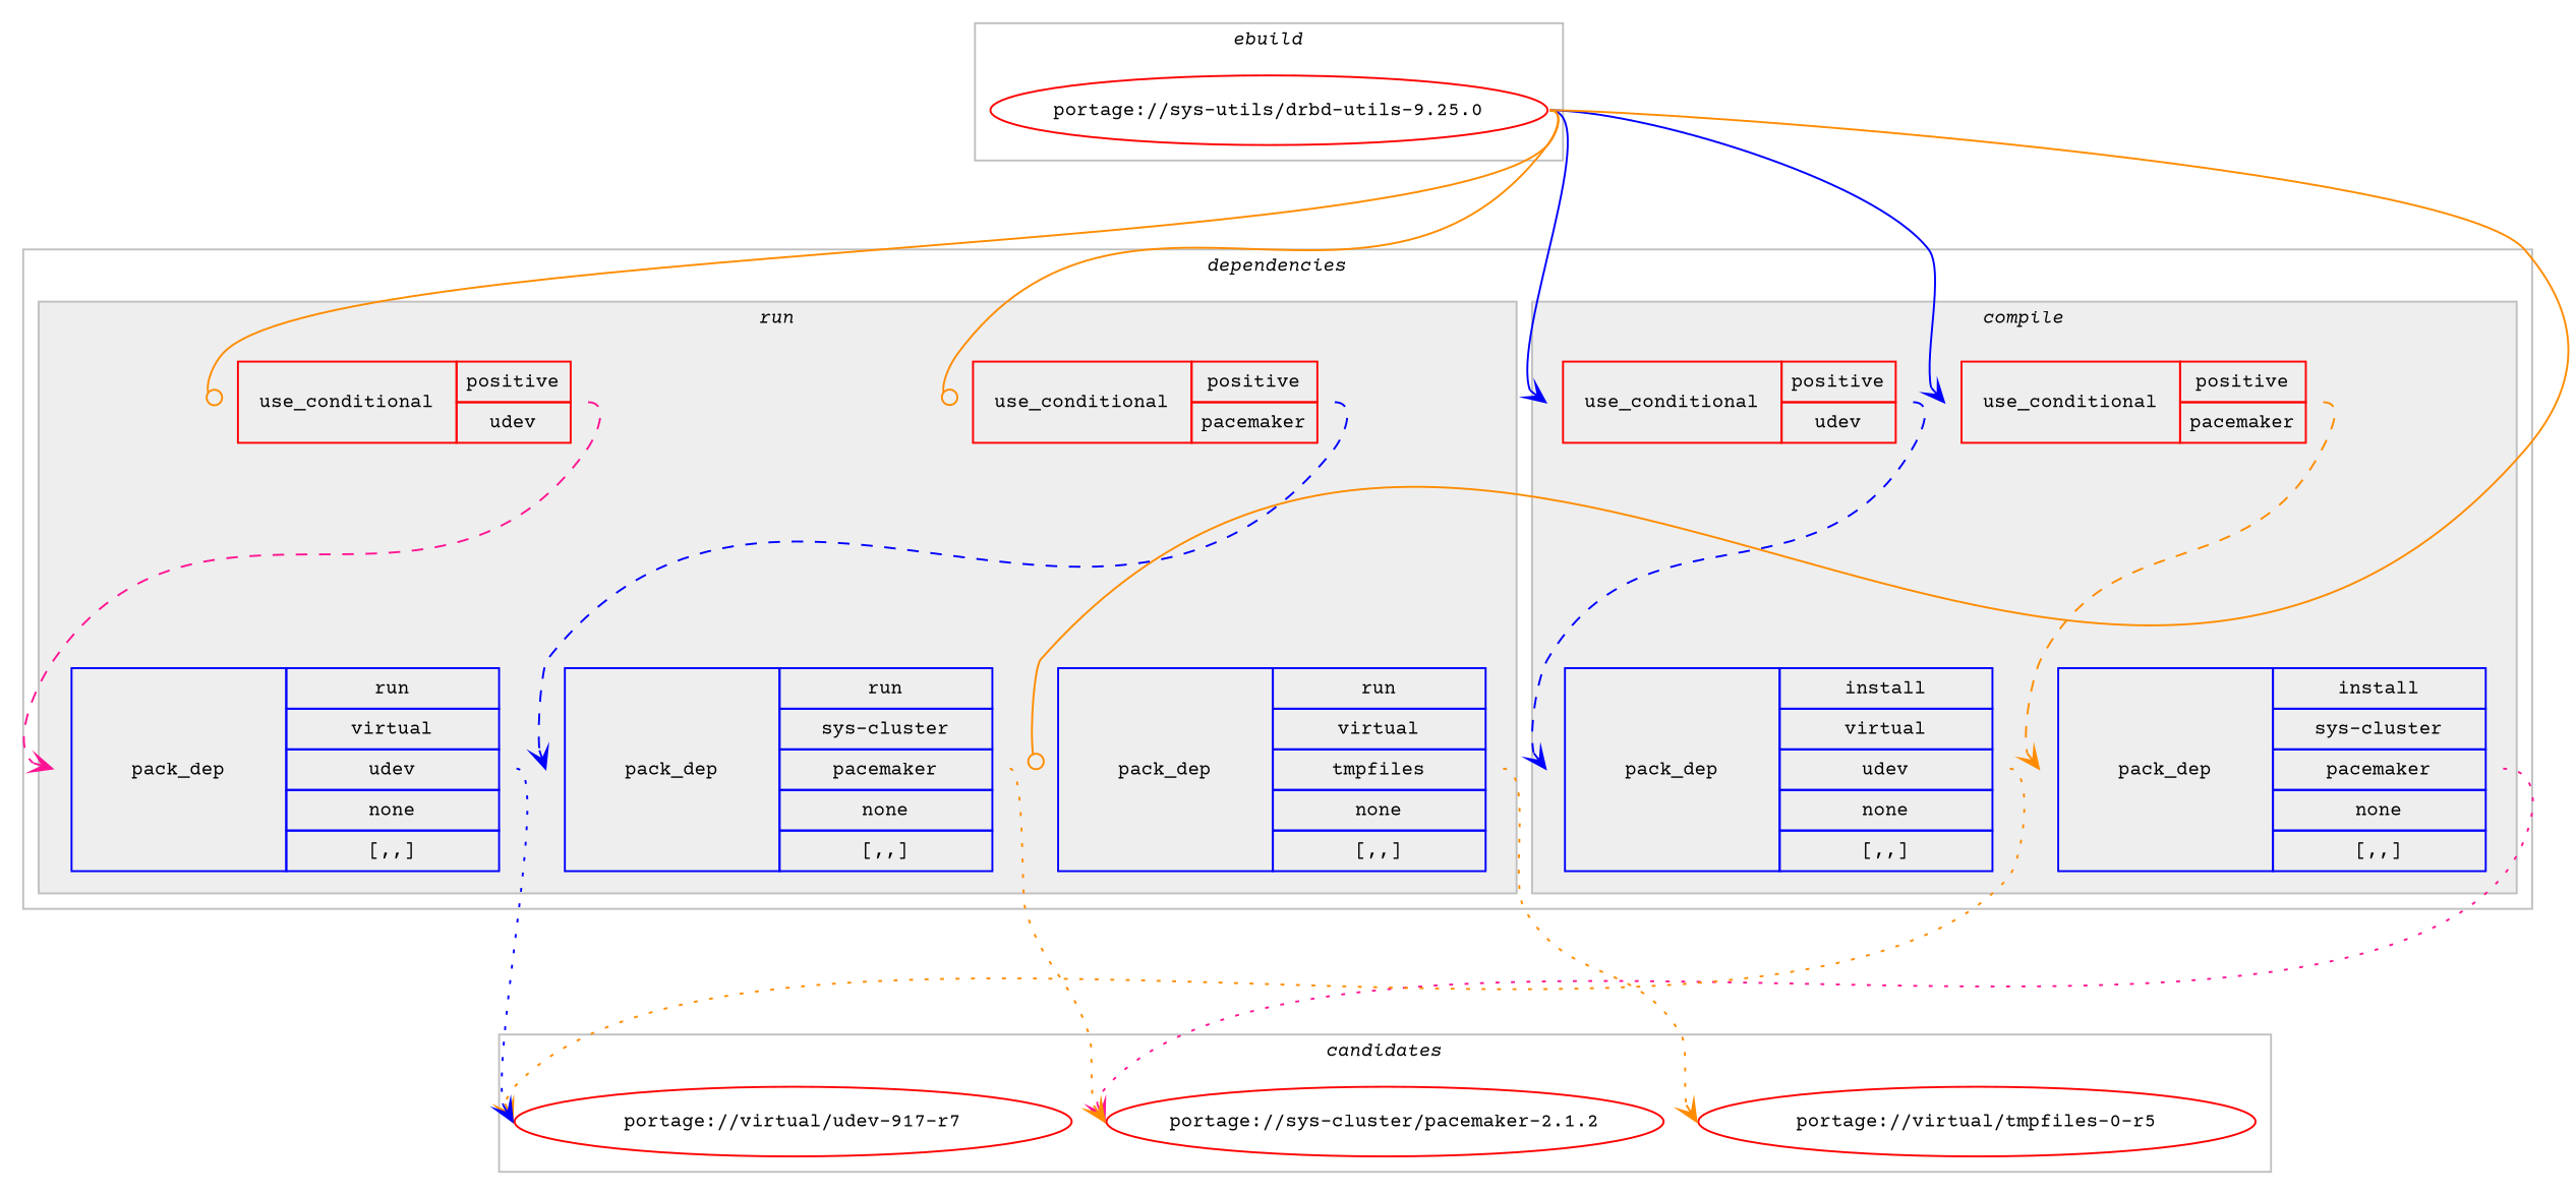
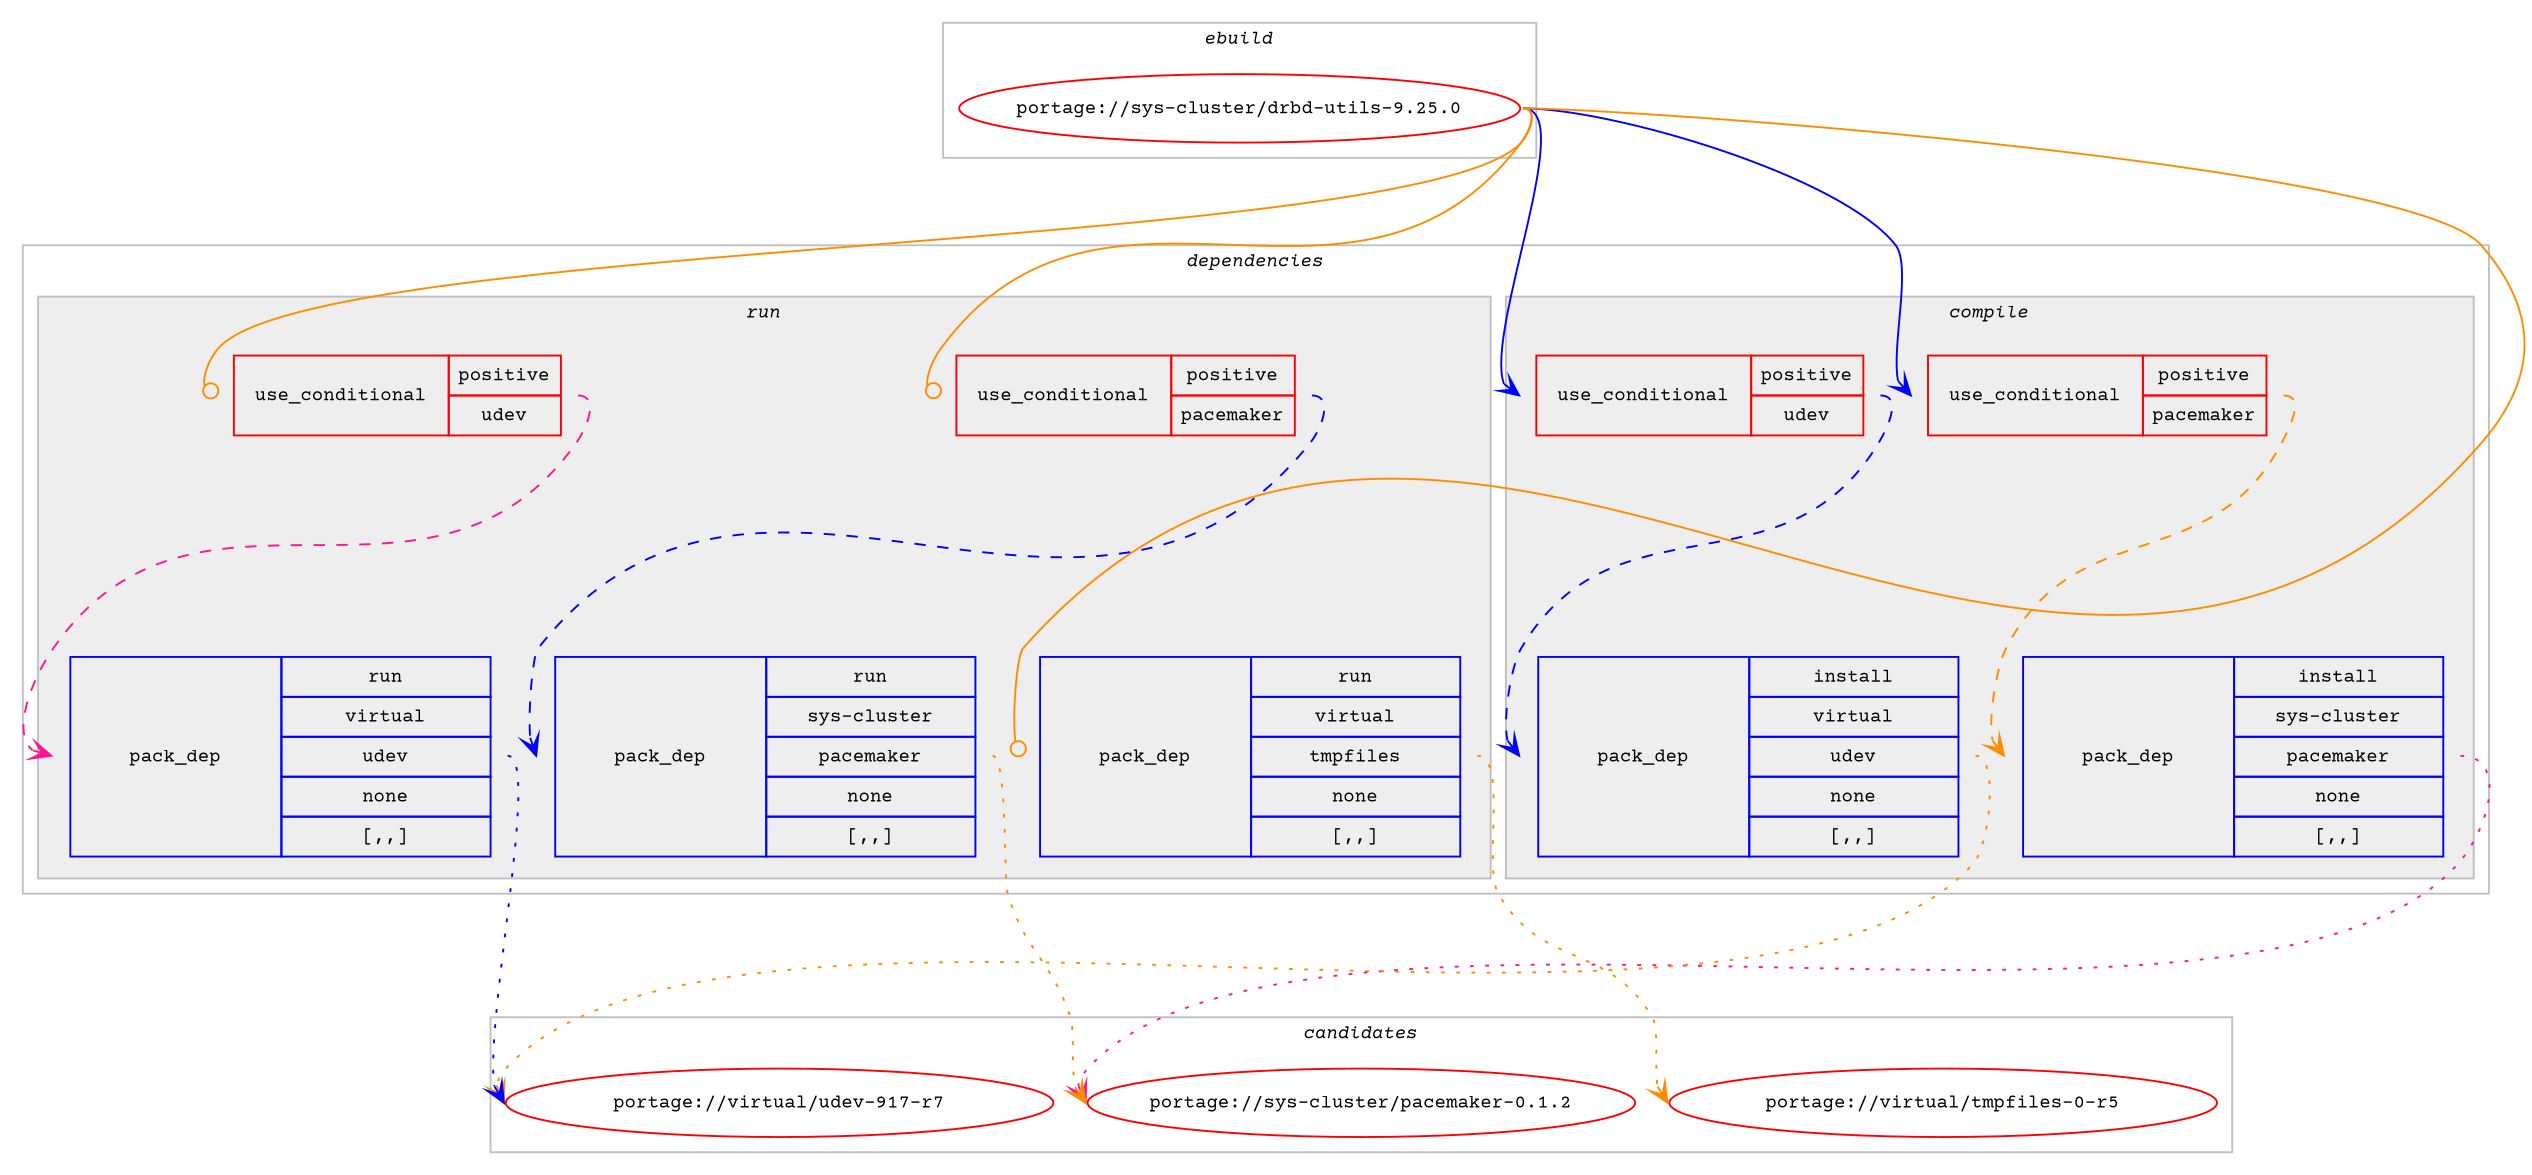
  digraph {
    compound=true
    concentrate=true
    fontname="Courier Prime"
    fontsize=10
    newrank=true
    rankdir=TB
    ranksep=1.5
    node [color=red fontname="Courier Prime" fontsize=10 shape=none]
    edge [arrowhead=vee color=darkorange fontname="Courier Prime" headport=w style=solid tailport=e weight=20]
-   n1 [label="portage://sys-utils/drbd-utils-9.25.0" width=4 shape=""]
+   n1 [label="portage://sys-cluster/drbd-utils-9.25.0" width=4 shape=""]
    n2 [color=blue label=<<TABLE BORDER="0" CELLBORDER="1" CELLSPACING="0" CELLPADDING="4" WIDTH="220"><TR><TD ROWSPAN="6" CELLPADDING="30">pack_dep</TD></TR><TR><TD WIDTH="110">install</TD></TR><TR><TD>sys-cluster</TD></TR><TR><TD>pacemaker</TD></TR><TR><TD>none</TD></TR><TR><TD>[,,]</TD></TR></TABLE>>]
    n3 [label=<<TABLE BORDER="0" CELLBORDER="1" CELLSPACING="0" CELLPADDING="4"><TR><TD ROWSPAN="3" CELLPADDING="10">use_conditional</TD></TR><TR><TD>positive</TD></TR><TR><TD>pacemaker</TD></TR></TABLE>>]
    n4 [color=blue label=<<TABLE BORDER="0" CELLBORDER="1" CELLSPACING="0" CELLPADDING="4" WIDTH="220"><TR><TD ROWSPAN="6" CELLPADDING="30">pack_dep</TD></TR><TR><TD WIDTH="110">install</TD></TR><TR><TD>virtual</TD></TR><TR><TD>udev</TD></TR><TR><TD>none</TD></TR><TR><TD>[,,]</TD></TR></TABLE>>]
    n5 [label=<<TABLE BORDER="0" CELLBORDER="1" CELLSPACING="0" CELLPADDING="4"><TR><TD ROWSPAN="3" CELLPADDING="10">use_conditional</TD></TR><TR><TD>positive</TD></TR><TR><TD>udev</TD></TR></TABLE>>]
    n6 [color=blue label=<<TABLE BORDER="0" CELLBORDER="1" CELLSPACING="0" CELLPADDING="4" WIDTH="220"><TR><TD ROWSPAN="6" CELLPADDING="30">pack_dep</TD></TR><TR><TD WIDTH="110">run</TD></TR><TR><TD>sys-cluster</TD></TR><TR><TD>pacemaker</TD></TR><TR><TD>none</TD></TR><TR><TD>[,,]</TD></TR></TABLE>>]
    n7 [label=<<TABLE BORDER="0" CELLBORDER="1" CELLSPACING="0" CELLPADDING="4"><TR><TD ROWSPAN="3" CELLPADDING="10">use_conditional</TD></TR><TR><TD>positive</TD></TR><TR><TD>pacemaker</TD></TR></TABLE>>]
    n8 [color=blue label=<<TABLE BORDER="0" CELLBORDER="1" CELLSPACING="0" CELLPADDING="4" WIDTH="220"><TR><TD ROWSPAN="6" CELLPADDING="30">pack_dep</TD></TR><TR><TD WIDTH="110">run</TD></TR><TR><TD>virtual</TD></TR><TR><TD>udev</TD></TR><TR><TD>none</TD></TR><TR><TD>[,,]</TD></TR></TABLE>>]
    n9 [label=<<TABLE BORDER="0" CELLBORDER="1" CELLSPACING="0" CELLPADDING="4"><TR><TD ROWSPAN="3" CELLPADDING="10">use_conditional</TD></TR><TR><TD>positive</TD></TR><TR><TD>udev</TD></TR></TABLE>>]
    n10 [color=blue label=<<TABLE BORDER="0" CELLBORDER="1" CELLSPACING="0" CELLPADDING="4" WIDTH="220"><TR><TD ROWSPAN="6" CELLPADDING="30">pack_dep</TD></TR><TR><TD WIDTH="110">run</TD></TR><TR><TD>virtual</TD></TR><TR><TD>tmpfiles</TD></TR><TR><TD>none</TD></TR><TR><TD>[,,]</TD></TR></TABLE>>]
-   n11 [label="portage://sys-cluster/pacemaker-2.1.2" width=4 shape=""]
+   n11 [label="portage://sys-cluster/pacemaker-0.1.2" width=4 shape=""]
    n12 [label="portage://virtual/udev-917-r7" width=4 shape=""]
    n13 [label="portage://virtual/tmpfiles-0-r5" width=4 shape=""]
    subgraph cluster_1 {
      color=gray
      label=<<i>ebuild</i>>
      n1
    }
    subgraph cluster_2 {
      color=gray
      label=<<i>dependencies</i>>
      subgraph cluster_3 {
        color=gray
        fillcolor="#eeeeee"
        label=<<i>compile</i>>
        style=filled
        subgraph sub_4 {
          color=gray
          fillcolor="#eeeeee"
          label=<<i>compile</i>>
          style=filled
          n3
          subgraph sub_5 {
            color=gray
            fillcolor="#eeeeee"
            label=<<i>compile</i>>
            style=filled
            n2
          }
        }
        subgraph sub_6 {
          color=gray
          fillcolor="#eeeeee"
          label=<<i>compile</i>>
          style=filled
          n5
          subgraph sub_7 {
            color=gray
            fillcolor="#eeeeee"
            label=<<i>compile</i>>
            style=filled
            n4
          }
        }
      }
      subgraph cluster_8 {
        color=gray
        fillcolor="#eeeeee"
        label=<<i>compile and run</i>>
        style=filled
      }
      subgraph cluster_9 {
        color=gray
        fillcolor="#eeeeee"
        label=<<i>run</i>>
        style=filled
        subgraph sub_10 {
          color=gray
          fillcolor="#eeeeee"
          label=<<i>run</i>>
          style=filled
          n7
          subgraph sub_11 {
            color=gray
            fillcolor="#eeeeee"
            label=<<i>run</i>>
            style=filled
            n6
          }
        }
        subgraph sub_12 {
          color=gray
          fillcolor="#eeeeee"
          label=<<i>run</i>>
          style=filled
          n9
          subgraph sub_13 {
            color=gray
            fillcolor="#eeeeee"
            label=<<i>run</i>>
            style=filled
            n8
          }
        }
        subgraph sub_14 {
          color=gray
          fillcolor="#eeeeee"
          label=<<i>run</i>>
          style=filled
          n10
        }
      }
    }
    subgraph cluster_15 {
      color=gray
      label=<<i>candidates</i>>
      rank=same
      subgraph sub_16 {
        color=black
        label=<<i>candidates</i>>
        nodesep=1
        rank=same
        n11
      }
      subgraph sub_17 {
        color=black
        label=<<i>candidates</i>>
        nodesep=1
        rank=same
        n12
      }
      subgraph sub_18 {
        color=black
        label=<<i>candidates</i>>
        nodesep=1
        rank=same
        n11
      }
      subgraph sub_19 {
        color=black
        label=<<i>candidates</i>>
        nodesep=1
        rank=same
        n12
      }
      subgraph sub_20 {
        color=black
        label=<<i>candidates</i>>
        nodesep=1
        rank=same
        n13
      }
    }
    n1 -> n3 [color=blue]
    n1 -> n5 [color=blue]
    n1 -> n7 [arrowhead=odot]
    n1 -> n9 [arrowhead=odot]
    n1 -> n10 [arrowhead=odot]
    n2 -> n11 [color=deeppink style=dotted weight=100]
    n3 -> n2 [style=dashed]
    n4 -> n12 [style=dotted weight=100]
    n5 -> n4 [color=blue style=dashed]
    n6 -> n11 [style=dotted weight=100]
    n7 -> n6 [color=blue style=dashed]
    n8 -> n12 [color=blue style=dotted weight=100]
    n9 -> n8 [color=deeppink style=dashed]
    n10 -> n13 [style=dotted weight=100]
  }
